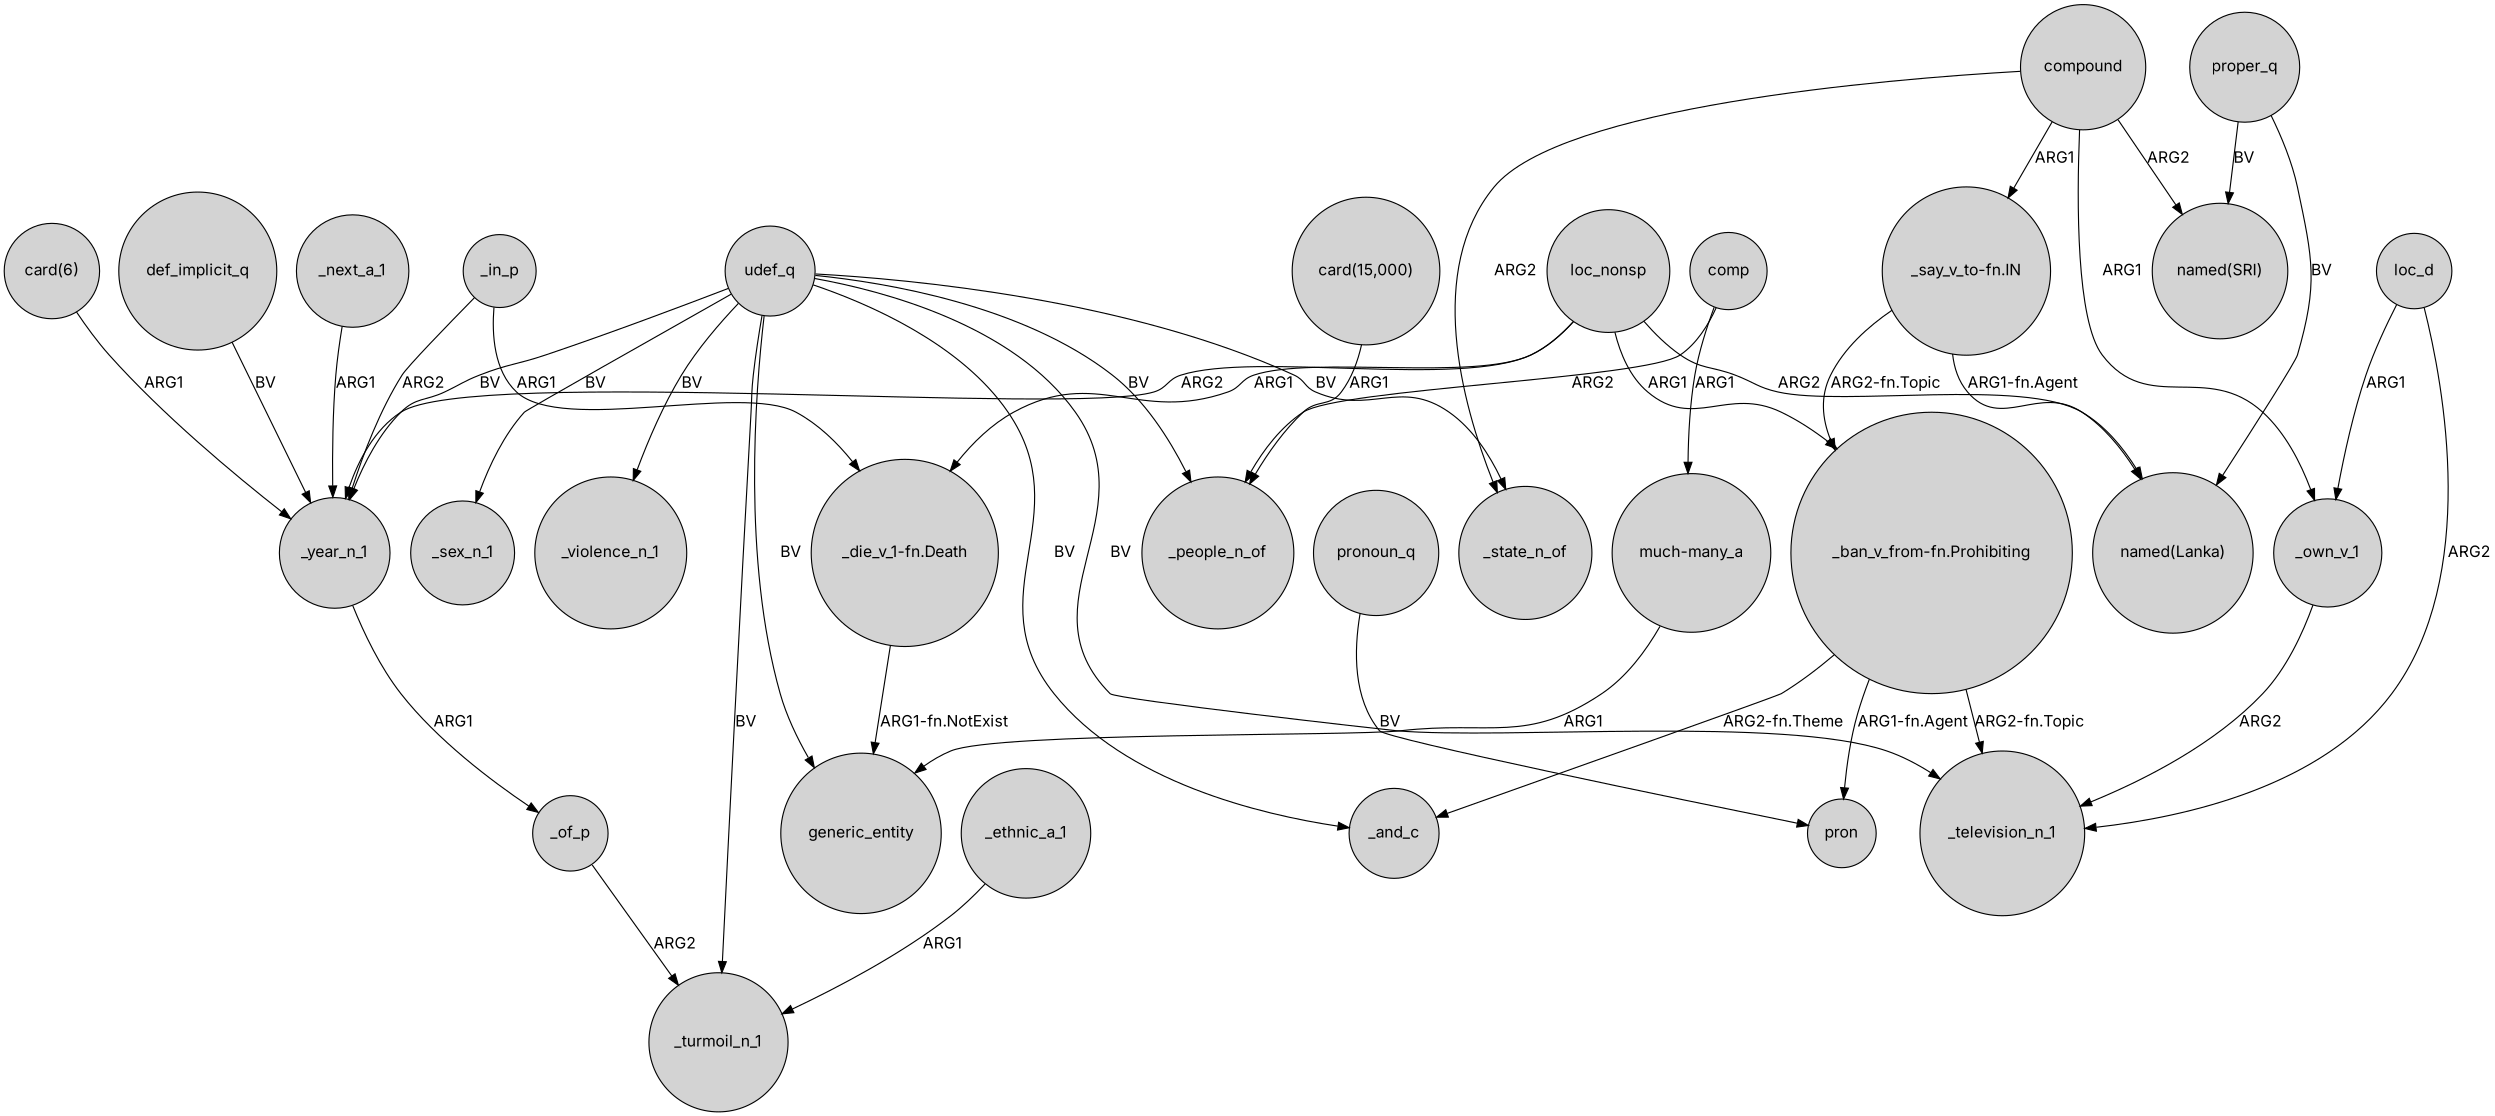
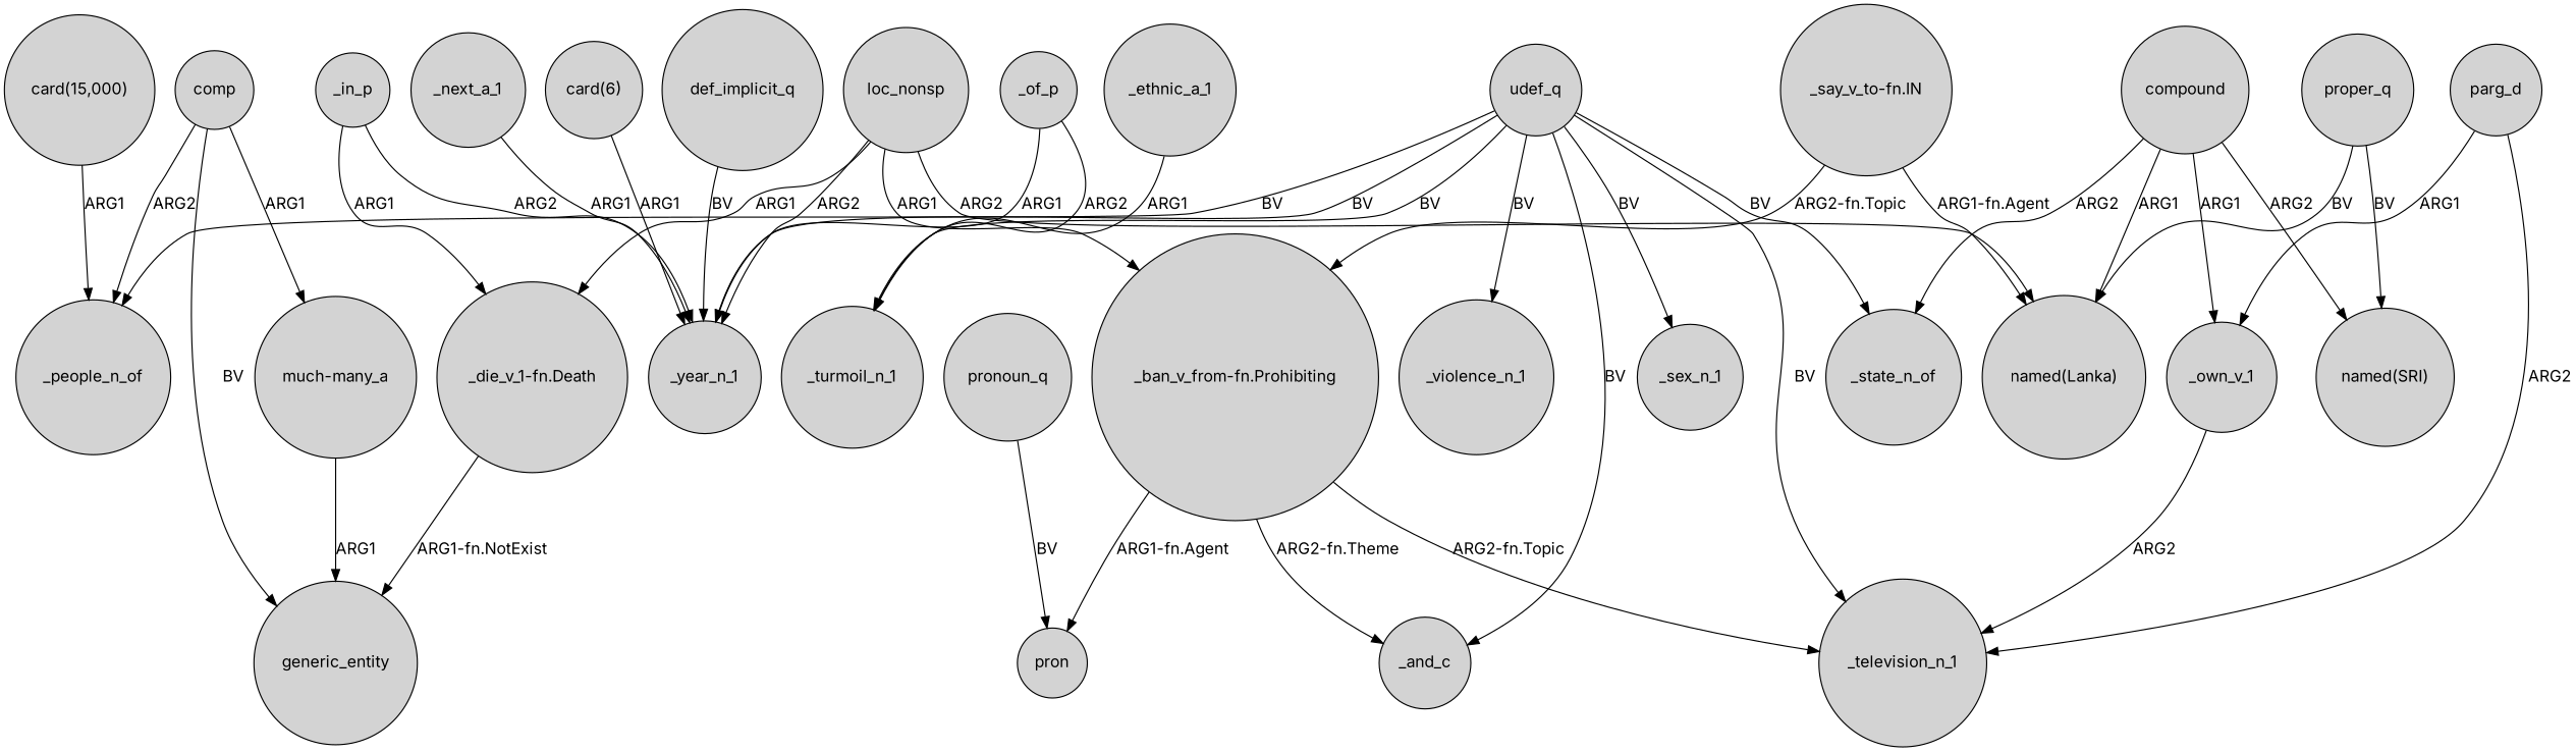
  digraph {
    fontname=Inter
    node [fontname=Inter shape=circle style=filled]
    edge [fontname=Inter]
    loc_nonsp
    "_die_v_1-fn.Death"
    "_ban_v_from-fn.Prohibiting"
    _year_n_1
    "named(Lanka)"
    generic_entity
    pron
    _television_n_1
    _and_c
    udef_q
    _violence_n_1
    _state_n_of
    _turmoil_n_1
    _people_n_of
    _sex_n_1
    _in_p
    def_implicit_q
-   parg_d [label=loc_d]
+   parg_d
    _own_v_1
    compound
    "named(SRI)"
    "much-many_a"
    "_say_v_to-fn.IN"
    _of_p
    proper_q
    pronoun_q
    comp
    "card(15,000)"
    _next_a_1
    "card(6)"
    _ethnic_a_1
    loc_nonsp -> "_die_v_1-fn.Death" [label=ARG1]
    loc_nonsp -> "_ban_v_from-fn.Prohibiting" [label=ARG1]
    loc_nonsp -> _year_n_1 [label=ARG2]
    loc_nonsp -> "named(Lanka)" [label=ARG2]
    "_die_v_1-fn.Death" -> generic_entity [label="ARG1-fn.NotExist"]
    "_ban_v_from-fn.Prohibiting" -> pron [label="ARG1-fn.Agent"]
    "_ban_v_from-fn.Prohibiting" -> _television_n_1 [label="ARG2-fn.Topic"]
    "_ban_v_from-fn.Prohibiting" -> _and_c [label="ARG2-fn.Theme"]
    udef_q -> _year_n_1 [label=BV]
-   udef_q -> generic_entity [label=BV]
+   comp -> generic_entity [label=BV]
    udef_q -> _television_n_1 [label=BV]
    udef_q -> _and_c [label=BV]
    udef_q -> _violence_n_1 [label=BV]
    udef_q -> _state_n_of [label=BV]
    udef_q -> _turmoil_n_1 [label=BV]
    udef_q -> _people_n_of [label=BV]
    udef_q -> _sex_n_1 [label=BV]
    _in_p -> "_die_v_1-fn.Death" [label=ARG1]
    _in_p -> _year_n_1 [label=ARG2]
    def_implicit_q -> _year_n_1 [label=BV]
    parg_d -> _television_n_1 [label=ARG2]
    parg_d -> _own_v_1 [label=ARG1]
    _own_v_1 -> _television_n_1 [label=ARG2]
-   compound -> "_say_v_to-fn.IN" [label=ARG1]
+   compound -> "named(Lanka)" [label=ARG1]
    compound -> _state_n_of [label=ARG2]
    compound -> _own_v_1 [label=ARG1]
    compound -> "named(SRI)" [label=ARG2]
    "much-many_a" -> generic_entity [label=ARG1]
    "_say_v_to-fn.IN" -> "_ban_v_from-fn.Prohibiting" [label="ARG2-fn.Topic"]
    "_say_v_to-fn.IN" -> "named(Lanka)" [label="ARG1-fn.Agent"]
-   _year_n_1 -> _of_p [label=ARG1]
+   _of_p -> _year_n_1 [label=ARG1]
    _of_p -> _turmoil_n_1 [label=ARG2]
    proper_q -> "named(Lanka)" [label=BV]
    proper_q -> "named(SRI)" [label=BV]
    pronoun_q -> pron [label=BV]
    comp -> _people_n_of [label=ARG2]
    comp -> "much-many_a" [label=ARG1]
    "card(15,000)" -> _people_n_of [label=ARG1]
    _next_a_1 -> _year_n_1 [label=ARG1]
    "card(6)" -> _year_n_1 [label=ARG1]
    _ethnic_a_1 -> _turmoil_n_1 [label=ARG1]
  }
